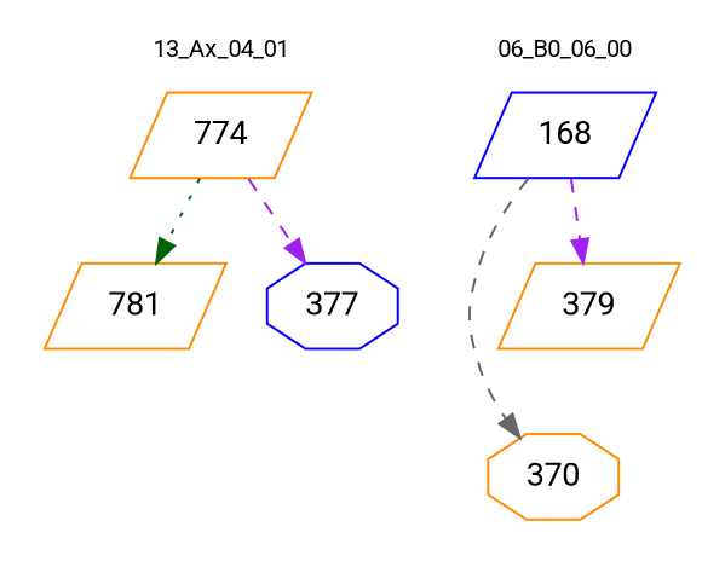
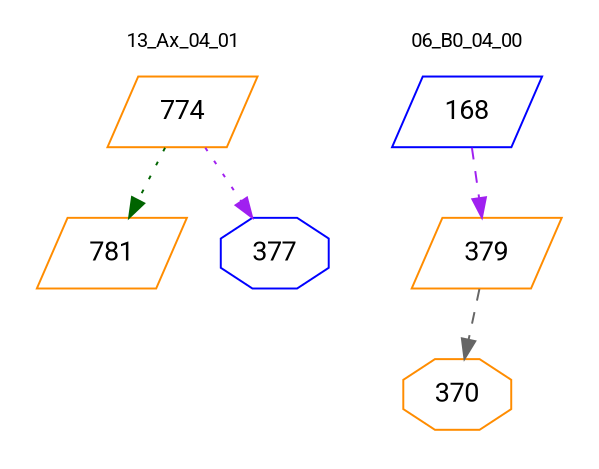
  digraph {
    fontname=Roboto
    node [color=darkorange fontname=Roboto shape=parallelogram]
    edge [color=purple fontname=Roboto style=dotted]
    n1 [label=774]
    n2 [label=781]
    n3 [color=blue label=377 shape=octagon]
    n4 [color=blue label=168]
    n5 [label=370 shape=octagon]
    n6 [label=379]
    subgraph cluster_1 {
      color=white
      fontsize=10
      label="13_Ax_04_01"
      n1
      n2
      n3
    }
    subgraph cluster_2 {
      color=white
      fontsize=10
-     label="06_B0_06_00"
+     label="06_B0_04_00"
      n4
      n5
      n6
    }
    n1 -> n2 [color=darkgreen]
-   n1 -> n3 [style=dashed]
-   n4 -> n5 [color=gray40 style=dashed]
+   n1 -> n3
+   n6 -> n5 [color=gray40 style=dashed]
    n4 -> n6 [style=dashed]
  }
